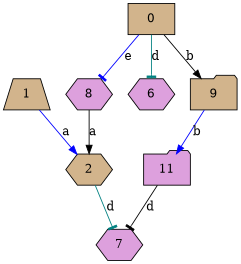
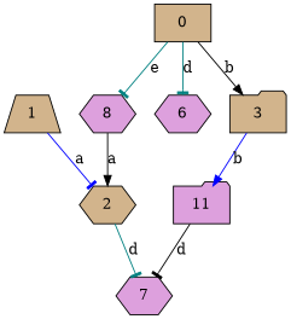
  strict digraph {
    node [fillcolor=tan shape=hexagon style=filled]
    edge [arrowhead=tee color=teal]
    1 [shape=trapezium]
    2
    7 [fillcolor=plum]
-   3 [shape=folder label=9]
+   3 [shape=folder]
    11 [fillcolor=plum shape=folder]
    0 [shape=box]
    6 [fillcolor=plum]
    8 [fillcolor=plum]
-   1 -> 2 [arrowhead=normal color=blue label=a]
+   1 -> 2 [color=blue label=a]
    2 -> 7 [label=d]
    3 -> 11 [arrowhead=normal color=blue label=b]
    11 -> 7 [color=black label=d]
    0 -> 3 [arrowhead=normal color=black label=b]
    0 -> 6 [label=d]
-   0 -> 8 [color=blue label=e]
+   0 -> 8 [label=e]
    8 -> 2 [arrowhead=normal color=black label=a]
  }
